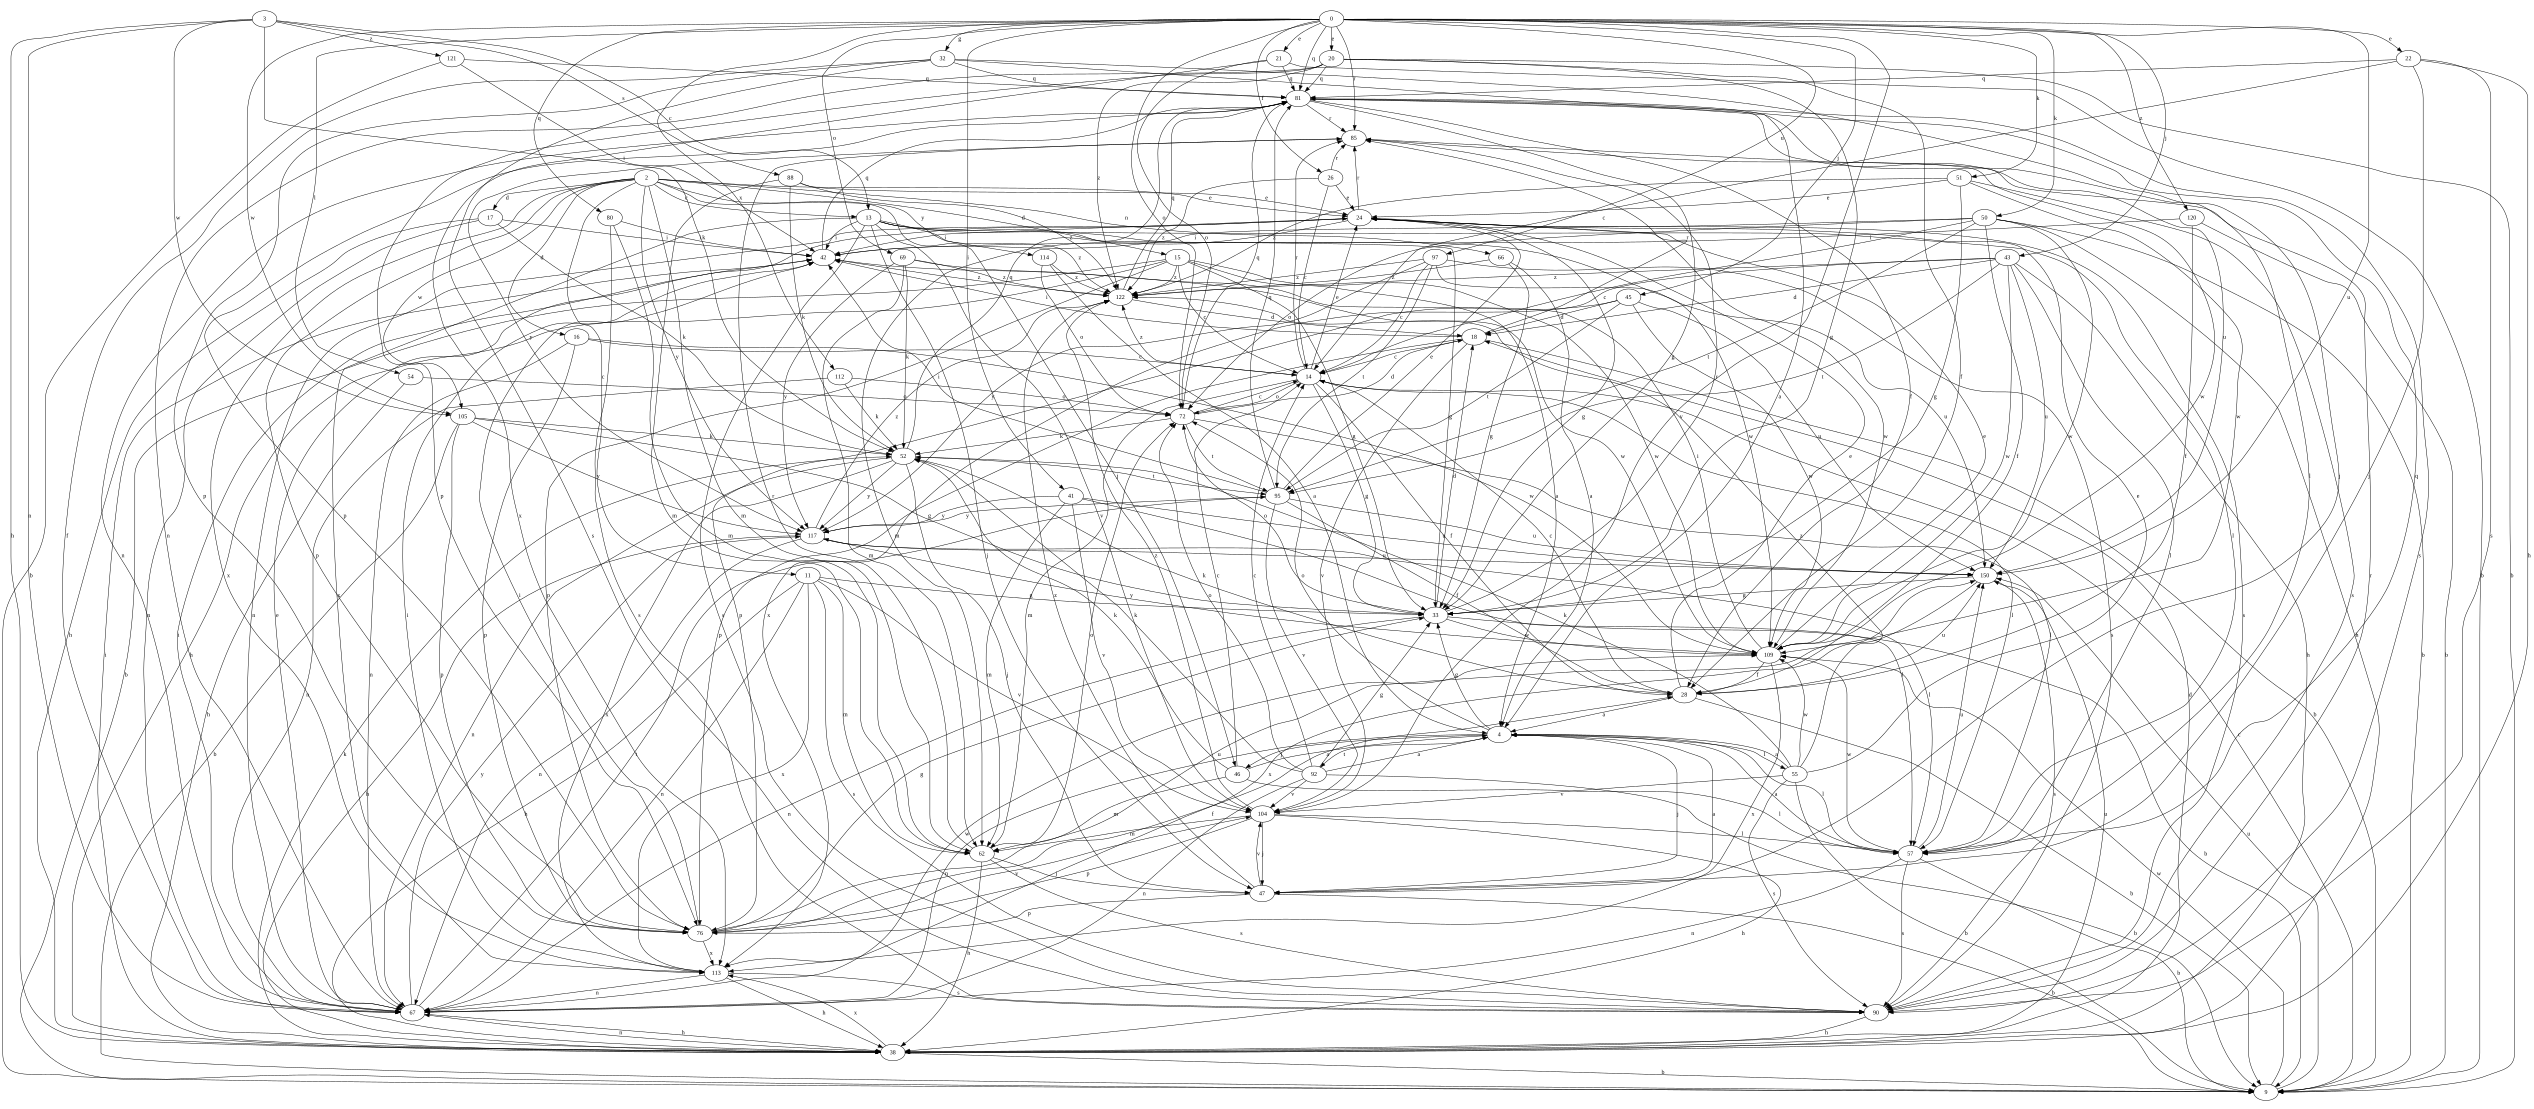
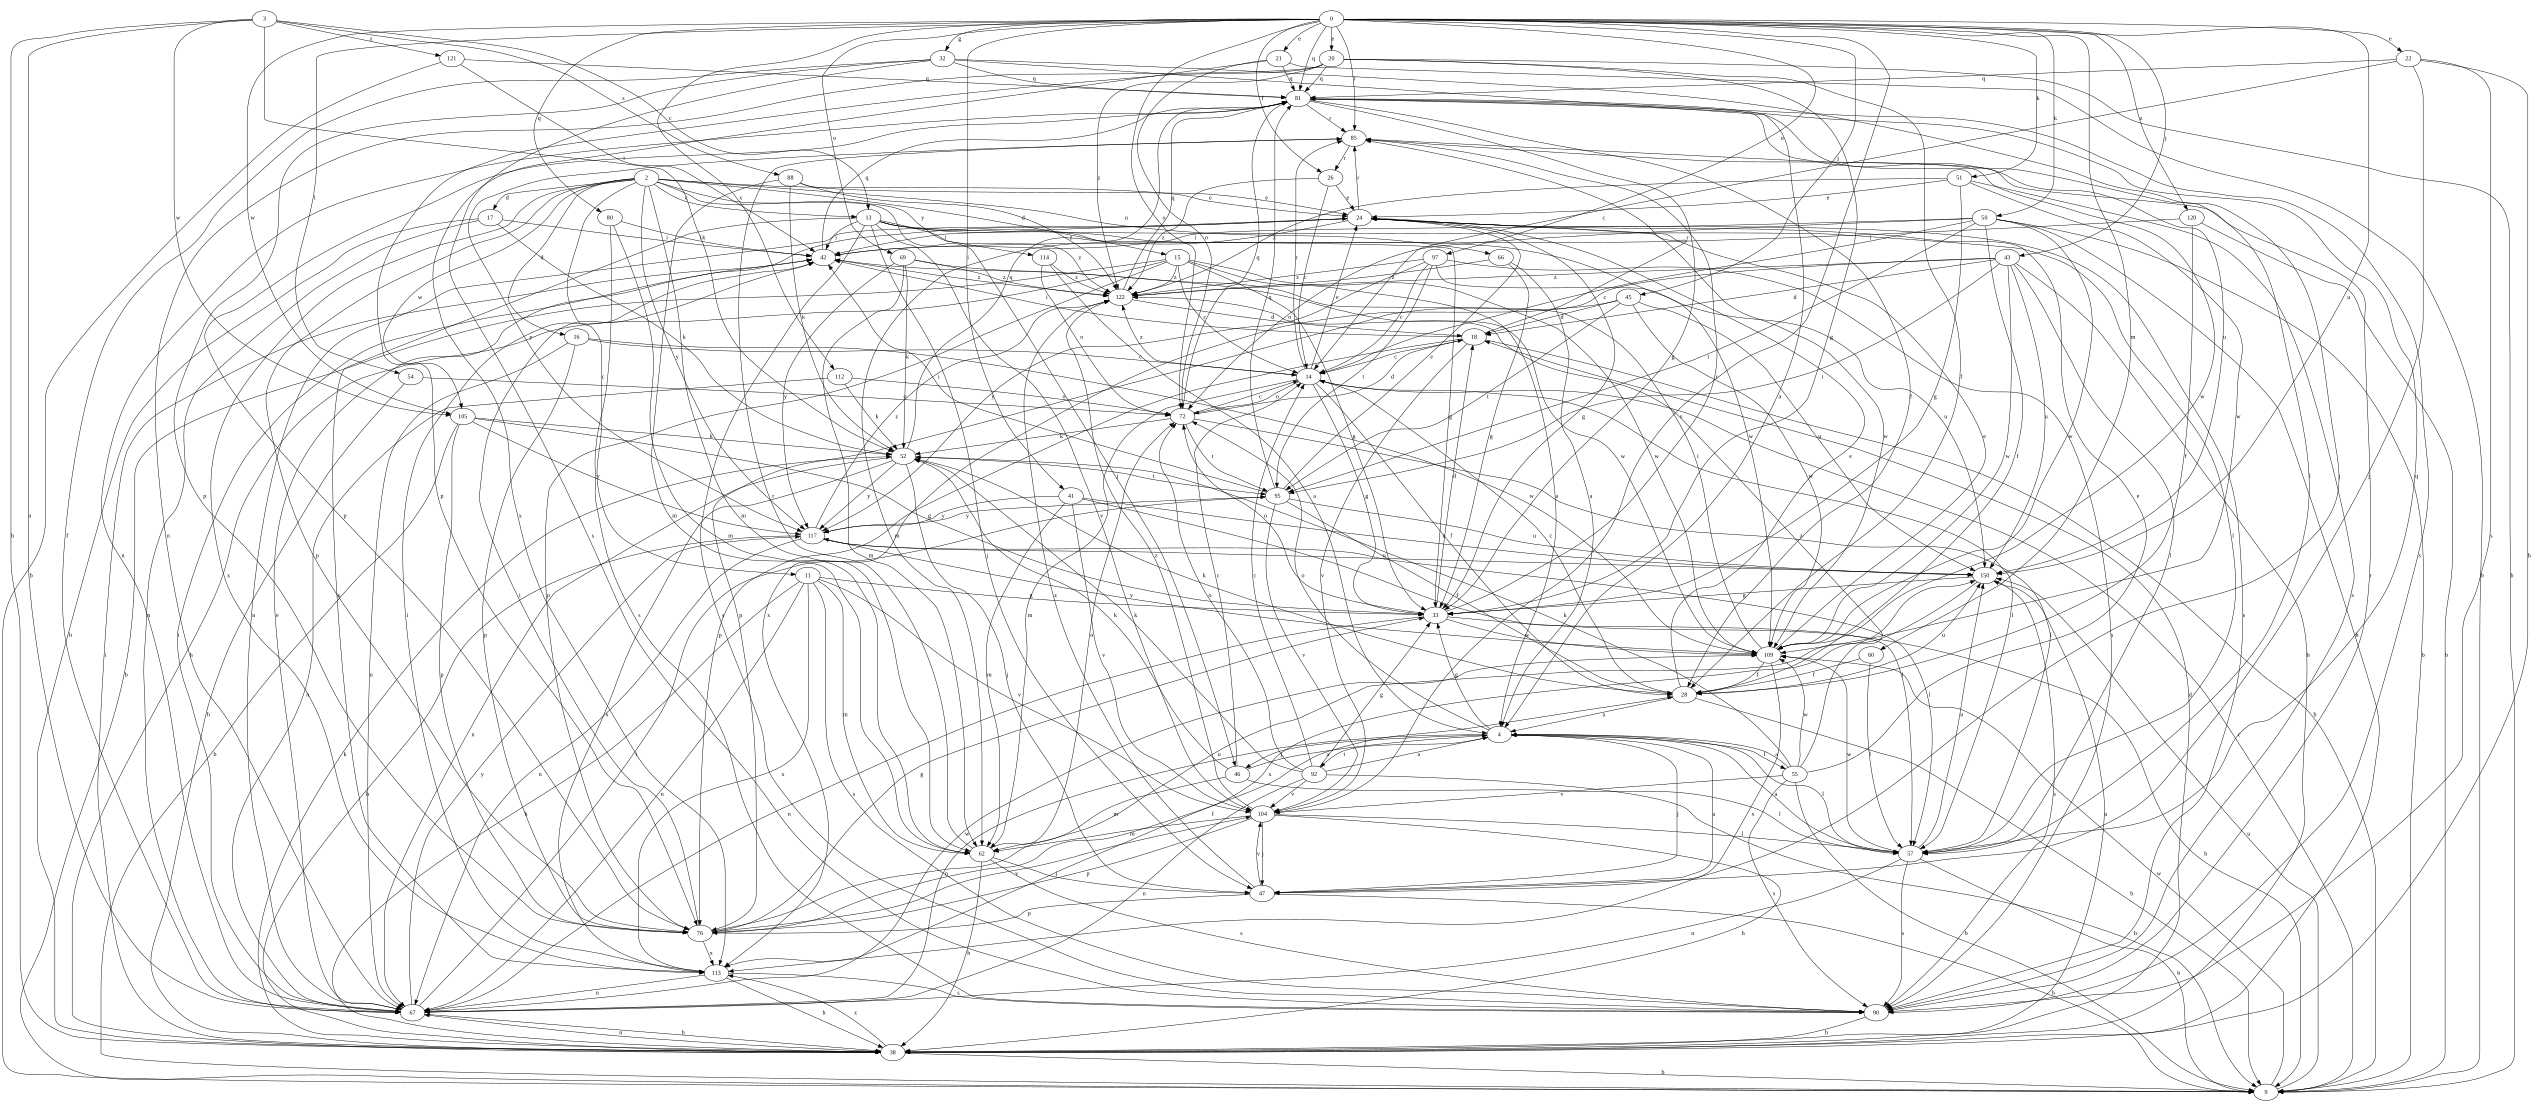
  strict digraph {
    fontname="Liberation Serif"
    node [fontname="Liberation Serif"]
    edge [fontname="Liberation Serif"]
    0
    20
    21
    22
    26
    32
    41
    43
    45
    50
    51
    54
+   60
    69
    72
    80
    81
    85
    97
    n20 [label=150]
    104
    105
    112
    120
    76
    67
    33
    9
    122
    28
    113
    38
    47
    14
    90
    24
    4
    62
    117
    57
    109
    18
    95
    42
    52
    2
    11
    13
    15
    16
    17
    46
    66
    114
    3
    88
    121
    55
    92
    0 -> 20 [label=e]
    0 -> 21 [label=e]
    0 -> 22 [label=e]
    0 -> 26 [label=f]
    0 -> 32 [label=g]
    0 -> 41 [label=i]
    0 -> 43 [label=j]
    0 -> 45 [label=j]
    0 -> 50 [label=k]
    0 -> 51 [label=k]
    0 -> 54 [label=l]
+   0 -> 60 [label=m]
    0 -> 69 [label=o]
    0 -> 72 [label=o]
    0 -> 80 [label=q]
    0 -> 81 [label=q]
    0 -> 85 [label=r]
    0 -> 97 [label=u]
    0 -> n20 [label=u]
    0 -> 104 [label=v]
    0 -> 105 [label=w]
    0 -> 112 [label=x]
    0 -> 120 [label=z]
    20 -> 81 [label=q]
    20 -> 76 [label=p]
    20 -> 67 [label=n]
    20 -> 33 [label=g]
    20 -> 9 [label=b]
    20 -> 122 [label=z]
    20 -> 28 [label=f]
    21 -> 72 [label=o]
    21 -> 81 [label=q]
    21 -> 9 [label=b]
    21 -> 113 [label=x]
    22 -> 81 [label=q]
    22 -> 38 [label=h]
    22 -> 47 [label=j]
    22 -> 14 [label=c]
    22 -> 90 [label=s]
-   26 -> 85 [label=r]
+   85 -> 26 [label=r]
    26 -> 122 [label=z]
    26 -> 14 [label=c]
    26 -> 24 [label=e]
    32 -> 81 [label=q]
    32 -> 76 [label=p]
    32 -> 67 [label=f]
    32 -> 47 [label=j]
    32 -> 90 [label=s]
    32 -> 4 [label=a]
    41 -> n20 [label=u]
    41 -> 104 [label=v]
    41 -> 62 [label=m]
    41 -> 117 [label=y]
    41 -> 57 [label=l]
    43 -> n20 [label=u]
    43 -> 122 [label=z]
    43 -> 113 [label=x]
    43 -> 38 [label=h]
    43 -> 57 [label=l]
    43 -> 109 [label=w]
    43 -> 18 [label=d]
    43 -> 95 [label=t]
    45 -> n20 [label=u]
    45 -> 76 [label=p]
    45 -> 109 [label=w]
    45 -> 18 [label=d]
    45 -> 95 [label=t]
    50 -> 72 [label=o]
    50 -> 9 [label=b]
    50 -> 28 [label=f]
    50 -> 38 [label=h]
    50 -> 14 [label=c]
    50 -> 109 [label=w]
    50 -> 95 [label=t]
    50 -> 42 [label=i]
    51 -> 33 [label=g]
    51 -> 122 [label=z]
    51 -> 90 [label=s]
    51 -> 24 [label=e]
    51 -> 109 [label=w]
    54 -> 72 [label=o]
    54 -> 38 [label=h]
+   60 -> 28 [label=f]
+   60 -> 57 [label=l]
    69 -> 122 [label=z]
    69 -> 62 [label=m]
    69 -> 117 [label=y]
    69 -> 109 [label=w]
    69 -> 52 [label=k]
    72 -> 81 [label=q]
    72 -> 14 [label=c]
    72 -> 57 [label=l]
    72 -> 18 [label=d]
    72 -> 95 [label=t]
    72 -> 52 [label=k]
    80 -> 90 [label=s]
    80 -> 62 [label=m]
    80 -> 42 [label=i]
    81 -> 85 [label=r]
    81 -> n20 [label=u]
    81 -> 76 [label=p]
    81 -> 67 [label=n]
    81 -> 33 [label=g]
    81 -> 28 [label=f]
    81 -> 90 [label=s]
    81 -> 57 [label=l]
    85 -> 117 [label=y]
    85 -> 109 [label=w]
    97 -> n20 [label=u]
    97 -> 122 [label=z]
    97 -> 14 [label=c]
    97 -> 90 [label=s]
    97 -> 117 [label=y]
    97 -> 95 [label=t]
    n20 -> 33 [label=g]
    n20 -> 113 [label=x]
    n20 -> 90 [label=s]
    104 -> 76 [label=p]
    104 -> 122 [label=z]
    104 -> 38 [label=h]
    104 -> 47 [label=j]
    104 -> 62 [label=m]
    104 -> 57 [label=l]
    105 -> 76 [label=p]
    105 -> 33 [label=g]
    105 -> 9 [label=b]
    105 -> 117 [label=y]
    105 -> 52 [label=k]
    112 -> 72 [label=o]
    112 -> 67 [label=n]
    112 -> 52 [label=k]
    120 -> 9 [label=b]
    120 -> 28 [label=f]
    120 -> 42 [label=i]
    76 -> n20 [label=u]
    76 -> 104 [label=v]
    76 -> 33 [label=g]
    76 -> 28 [label=f]
    76 -> 113 [label=x]
    76 -> 42 [label=i]
    67 -> 38 [label=h]
    67 -> 24 [label=e]
    67 -> 117 [label=y]
    67 -> 109 [label=w]
    67 -> 95 [label=t]
    67 -> 42 [label=i]
    33 -> 72 [label=o]
    33 -> 85 [label=r]
    33 -> 67 [label=n]
    33 -> 9 [label=b]
    33 -> 109 [label=w]
    33 -> 18 [label=d]
    9 -> n20 [label=u]
    9 -> 14 [label=c]
    9 -> 109 [label=w]
    122 -> 81 [label=q]
    122 -> 18 [label=d]
    28 -> n20 [label=u]
    28 -> 9 [label=b]
    28 -> 14 [label=c]
    28 -> 24 [label=e]
    28 -> 4 [label=a]
    28 -> 52 [label=k]
    113 -> 67 [label=n]
    113 -> 38 [label=h]
    113 -> 90 [label=s]
    113 -> 42 [label=i]
    38 -> n20 [label=u]
    38 -> 67 [label=n]
    38 -> 9 [label=b]
    38 -> 113 [label=x]
    38 -> 18 [label=d]
    38 -> 42 [label=i]
    38 -> 52 [label=k]
    47 -> 104 [label=v]
    47 -> 76 [label=p]
    47 -> 9 [label=b]
    47 -> 122 [label=z]
    47 -> 4 [label=a]
    14 -> 72 [label=o]
    14 -> 85 [label=r]
    14 -> 33 [label=g]
    14 -> 122 [label=z]
    14 -> 28 [label=f]
    14 -> 24 [label=e]
    14 -> 62 [label=m]
    14 -> 57 [label=l]
    90 -> 85 [label=r]
    90 -> 38 [label=h]
    24 -> 85 [label=r]
    24 -> 67 [label=n]
    24 -> 33 [label=g]
    24 -> 90 [label=s]
    24 -> 62 [label=m]
    24 -> 109 [label=w]
    24 -> 42 [label=i]
    4 -> 72 [label=o]
    4 -> 67 [label=n]
    4 -> 33 [label=g]
    4 -> 47 [label=j]
    4 -> 57 [label=l]
    4 -> 46 [label=j]
    4 -> 55 [label=l]
    4 -> 92 [label=t]
    62 -> 72 [label=o]
    62 -> 85 [label=r]
    62 -> 38 [label=h]
    62 -> 47 [label=j]
    62 -> 90 [label=s]
    117 -> n20 [label=u]
    117 -> 67 [label=n]
    117 -> 122 [label=z]
    117 -> 38 [label=h]
    117 -> 57 [label=l]
    57 -> 81 [label=q]
    57 -> n20 [label=u]
    57 -> 67 [label=n]
    57 -> 9 [label=b]
    57 -> 90 [label=s]
    57 -> 4 [label=a]
    57 -> 109 [label=w]
    109 -> 28 [label=f]
    109 -> 113 [label=x]
    109 -> 24 [label=e]
    109 -> 117 [label=y]
    109 -> 42 [label=i]
    18 -> 85 [label=r]
    18 -> 104 [label=v]
    18 -> 76 [label=p]
    18 -> 9 [label=b]
    18 -> 14 [label=c]
    18 -> 42 [label=i]
    95 -> 81 [label=q]
    95 -> n20 [label=u]
    95 -> 104 [label=v]
    95 -> 28 [label=f]
    95 -> 24 [label=e]
    95 -> 117 [label=y]
    95 -> 42 [label=i]
    42 -> 81 [label=q]
    42 -> 122 [label=z]
    52 -> 81 [label=q]
    52 -> 67 [label=n]
    52 -> 113 [label=x]
    52 -> 47 [label=j]
    52 -> 117 [label=y]
    52 -> 95 [label=t]
    2 -> 105 [label=w]
    2 -> 76 [label=p]
    2 -> 113 [label=x]
    2 -> 24 [label=e]
    2 -> 62 [label=m]
    2 -> 117 [label=y]
    2 -> 11 [label=c]
    2 -> 13 [label=c]
    2 -> 15 [label=d]
    2 -> 16 [label=d]
    2 -> 17 [label=d]
    2 -> 46 [label=j]
    2 -> 66 [label=n]
    2 -> 114 [label=y]
    11 -> 104 [label=v]
    11 -> 67 [label=n]
    11 -> 33 [label=g]
    11 -> 113 [label=x]
    11 -> 38 [label=h]
    11 -> 90 [label=s]
    11 -> 62 [label=m]
    13 -> 104 [label=v]
    13 -> 33 [label=g]
    13 -> 122 [label=z]
    13 -> 113 [label=x]
    13 -> 47 [label=j]
    13 -> 90 [label=s]
    13 -> 57 [label=l]
    13 -> 109 [label=w]
    13 -> 42 [label=i]
    15 -> 76 [label=p]
    15 -> 33 [label=g]
    15 -> 9 [label=b]
    15 -> 122 [label=z]
    15 -> 38 [label=h]
    15 -> 14 [label=c]
    15 -> 4 [label=a]
    15 -> 109 [label=w]
    16 -> 76 [label=p]
    16 -> 67 [label=n]
    16 -> 14 [label=c]
    16 -> 109 [label=w]
    17 -> 67 [label=n]
    17 -> 38 [label=h]
    17 -> 42 [label=i]
    17 -> 52 [label=k]
    46 -> 14 [label=c]
    46 -> 4 [label=a]
    46 -> 62 [label=m]
    46 -> 57 [label=l]
    46 -> 52 [label=k]
    66 -> 33 [label=g]
    66 -> 122 [label=z]
    66 -> 4 [label=a]
    114 -> 72 [label=o]
    114 -> 122 [label=z]
    114 -> 4 [label=a]
    3 -> 105 [label=w]
    3 -> 67 [label=n]
    3 -> 38 [label=h]
    3 -> 52 [label=k]
    3 -> 13 [label=c]
    3 -> 88 [label=s]
    3 -> 121 [label=z]
    88 -> 122 [label=z]
    88 -> 24 [label=e]
    88 -> 62 [label=m]
    88 -> 52 [label=k]
    121 -> 81 [label=q]
    121 -> 9 [label=b]
    121 -> 42 [label=i]
    55 -> 104 [label=v]
    55 -> 9 [label=b]
    55 -> 122 [label=z]
    55 -> 90 [label=s]
    55 -> 24 [label=e]
    55 -> 4 [label=a]
    55 -> 109 [label=w]
    55 -> 52 [label=k]
    92 -> 72 [label=o]
    92 -> 104 [label=v]
    92 -> 67 [label=n]
    92 -> 33 [label=g]
    92 -> 9 [label=b]
    92 -> 14 [label=c]
    92 -> 4 [label=a]
    92 -> 52 [label=k]
  }
